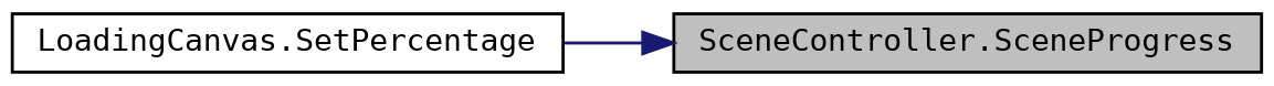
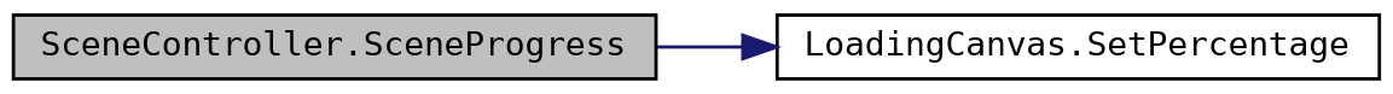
  digraph {
    rankdir=LR
    fontname="DejaVu Sans Mono"
    node [color=black fontname="DejaVu Sans Mono" fontsize=10 shape=record]
    n1 [fillcolor=grey75 fontcolor=black height=0.2 label="SceneController.SceneProgress" style=filled width=0.4]
    n2 [height=0.2 label="LoadingCanvas.SetPercentage" width=0.4]
-   n2 -> n1 [color=midnightblue fontname="DejaVu Sans Mono" fontsize=10 labelfontname=Helvetica labelfontsize=10 style=solid]
+   n1 -> n2 [color=midnightblue fontname="DejaVu Sans Mono" fontsize=10 labelfontname=Helvetica labelfontsize=10 style=solid]
  }
